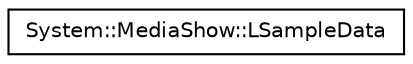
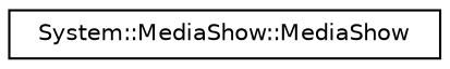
  digraph {
    rankdir=LR
-   n1 [color=black fillcolor=white fontname=Helvetica fontsize=10 height=0.2 label="System::MediaShow::LSampleData" shape=record style=filled width=0.4]
+   n1 [color=black fillcolor=white fontname=Helvetica fontsize=10 height=0.2 label="System::MediaShow::MediaShow" shape=record style=filled width=0.4]
  }
